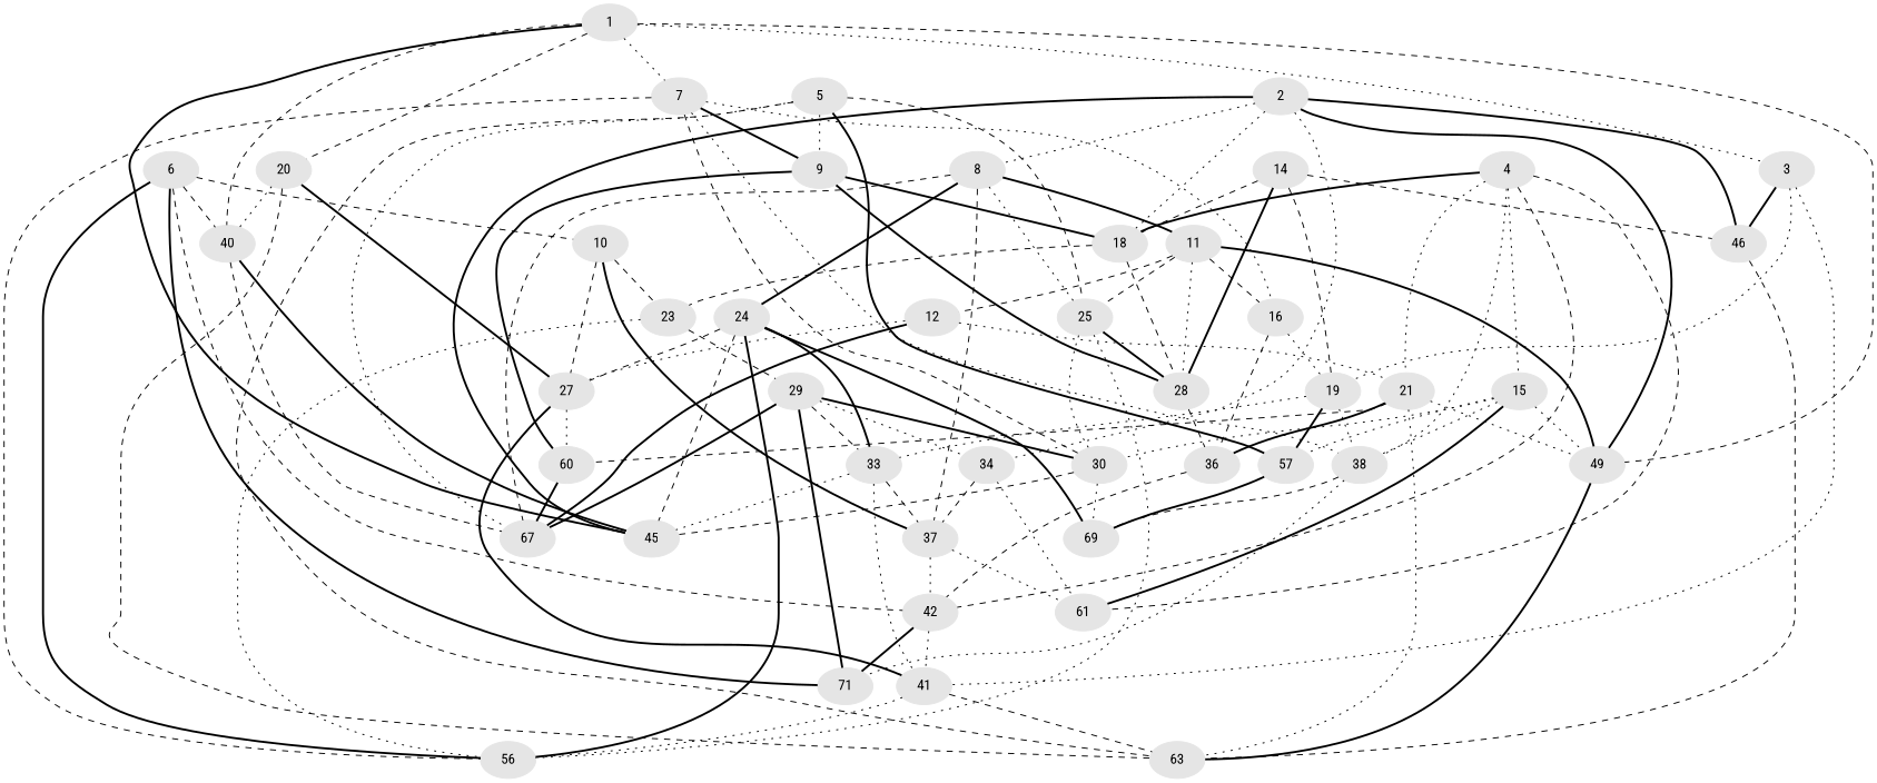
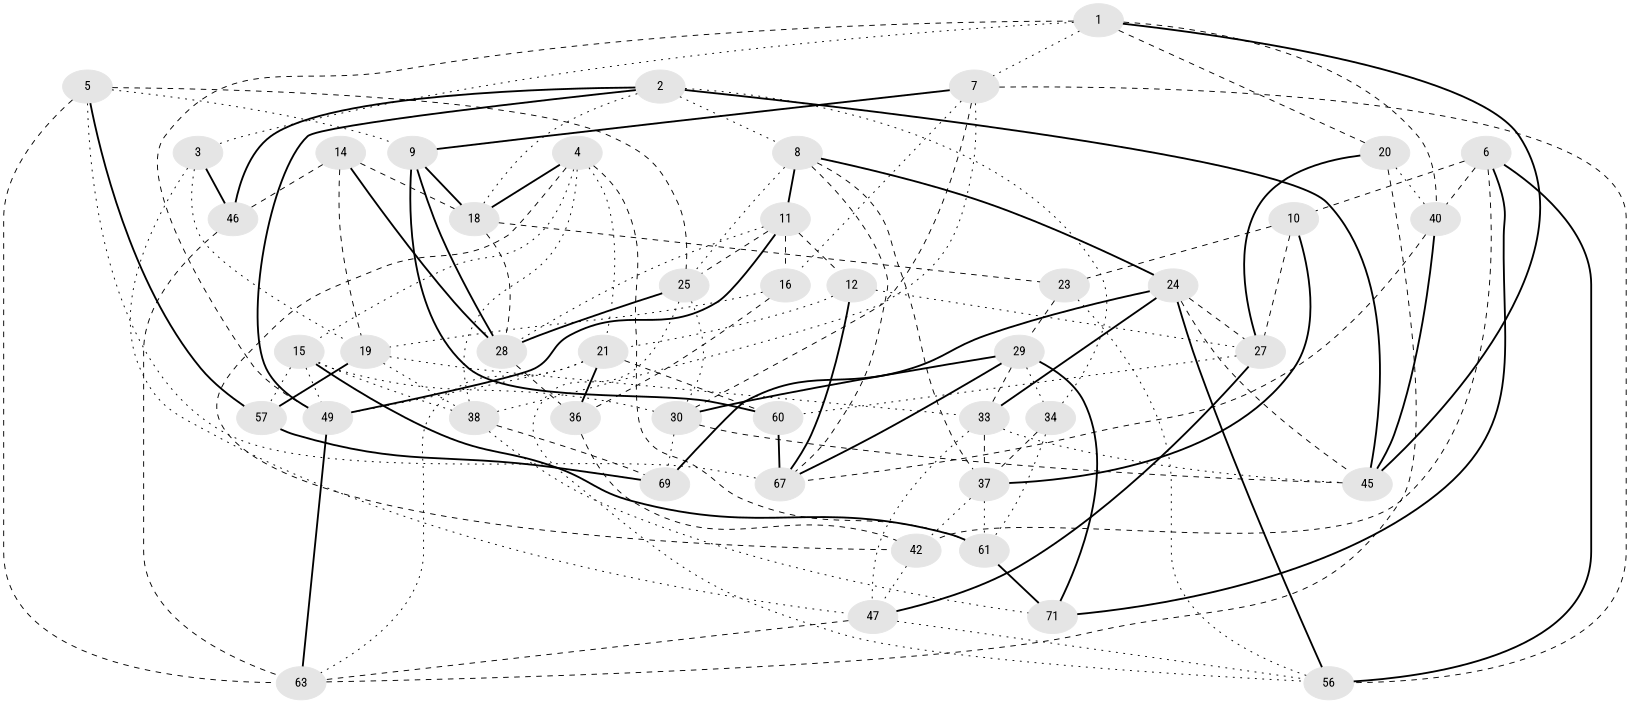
  graph {
    fontname="Roboto Condensed"
    node [color=gray90 fontname="Roboto Condensed" style=filled]
    edge [fontname="Roboto Condensed" style=dotted]
    1 [super="+55"]
    3
    7 [super="+50"]
    20
    40 [super="+65"]
    45 [super="+48"]
    49 [super="+59"]
    46
    19 [super="+39"]
-   47 [super="+51" label=41]
+   47 [super="+51"]
    38 [super="+70"]
    9 [super="+41"]
    56 [super="+72"]
    16
    30 [super="+64"]
    63 [super="+66"]
    27 [super="+58"]
    67 [super="+74"]
    2 [super="+54"]
    8 [super="+26"]
    18 [super="+31"]
    34
    25 [super="+52"]
    11 [super="+75"]
    24 [super="+35"]
    37 [super="+44"]
    28 [super="+73"]
    23
    61
    57
    33 [super="+68"]
    4 [super="+32"]
    15 [super="+43"]
    21 [super="+22"]
    42 [super="+62"]
    60
    36
    71
    69
    5 [super="+13"]
    6 [super="+17"]
    10
    12
    29 [super="+53"]
    14
    1 -- 3
    1 -- 7
    1 -- 20 [style=dashed]
    1 -- 40 [style=dashed]
    1 -- 45 [style=bold]
    1 -- 49 [style=dashed]
    3 -- 46 [style=bold]
    3 -- 19
    3 -- 47
    7 -- 38
    7 -- 9 [style=bold]
    7 -- 56 [style=dashed]
    7 -- 16
    7 -- 30 [style=dashed]
    20 -- 40
    20 -- 63 [style=dashed]
    20 -- 27 [style=bold]
    40 -- 45 [style=bold]
    40 -- 67 [style=dashed]
    49 -- 63 [style=bold]
    46 -- 63 [style=dashed]
    19 -- 38
    19 -- 57 [style=bold]
    19 -- 33
    47 -- 56
    47 -- 63 [style=dashed]
    38 -- 71
    38 -- 69 [style=dashed]
    9 -- 18 [style=bold]
    9 -- 28 [style=bold]
    9 -- 60 [style=bold]
    16 -- 19
    16 -- 36 [style=dashed]
    30 -- 45 [style=dashed]
    30 -- 69
    27 -- 47 [style=bold]
    27 -- 60
    2 -- 45 [style=bold]
    2 -- 49 [style=bold]
    2 -- 46 [style=bold]
    2 -- 8
    2 -- 18
    2 -- 34
    8 -- 67 [style=dashed]
    8 -- 25
    8 -- 11 [style=bold]
    8 -- 24 [style=bold]
    8 -- 37 [style=dashed]
    18 -- 28 [style=dashed]
    18 -- 23 [style=dashed]
    34 -- 37 [style=dashed]
    34 -- 61
    25 -- 56
    25 -- 30
    25 -- 28 [style=bold]
    11 -- 49 [style=bold]
    11 -- 16 [style=dashed]
    11 -- 25 [style=dashed]
    11 -- 28
    11 -- 12 [style=dashed]
    24 -- 45 [style=dashed]
    24 -- 56 [style=bold]
    24 -- 27 [style=dashed]
    24 -- 33 [style=bold]
    24 -- 69 [style=bold]
    37 -- 61
    37 -- 42
    28 -- 36 [style=dashed]
    23 -- 56
    23 -- 29 [style=dashed]
    57 -- 69 [style=bold]
    33 -- 45
    33 -- 47
    33 -- 37 [style=dashed]
    4 -- 38
    4 -- 18 [style=bold]
    4 -- 61 [style=dashed]
    4 -- 15
    4 -- 21
    4 -- 42 [style=dashed]
    15 -- 49
    15 -- 38
    15 -- 30
    15 -- 61 [style=bold]
    15 -- 57
    21 -- 49
    21 -- 63
    21 -- 60 [style=dashed]
    21 -- 36 [style=bold]
    42 -- 47
-   42 -- 71 [style=bold]
+   61 -- 71 [style=bold]
    60 -- 67 [style=bold]
    36 -- 42 [style=dashed]
    5 -- 9 [weight=2]
    5 -- 63 [style=dashed]
    5 -- 67
    5 -- 25 [style=dashed]
    5 -- 57 [style=bold]
    6 -- 40 [style=dashed weight=2]
    6 -- 56 [style=bold]
    6 -- 42 [style=dashed]
    6 -- 71 [style=bold]
    6 -- 10 [style=dashed]
    10 -- 27 [style=dashed]
    10 -- 37 [style=bold]
    10 -- 23 [style=dashed]
    12 -- 27
    12 -- 67 [style=bold]
    12 -- 21
    29 -- 30 [style=bold]
    29 -- 67 [style=bold]
    29 -- 34
    29 -- 33 [style=dashed]
    29 -- 71 [style=bold]
    14 -- 46 [style=dashed]
    14 -- 19 [style=dashed]
    14 -- 18 [style=dashed]
    14 -- 28 [style=bold]
  }
